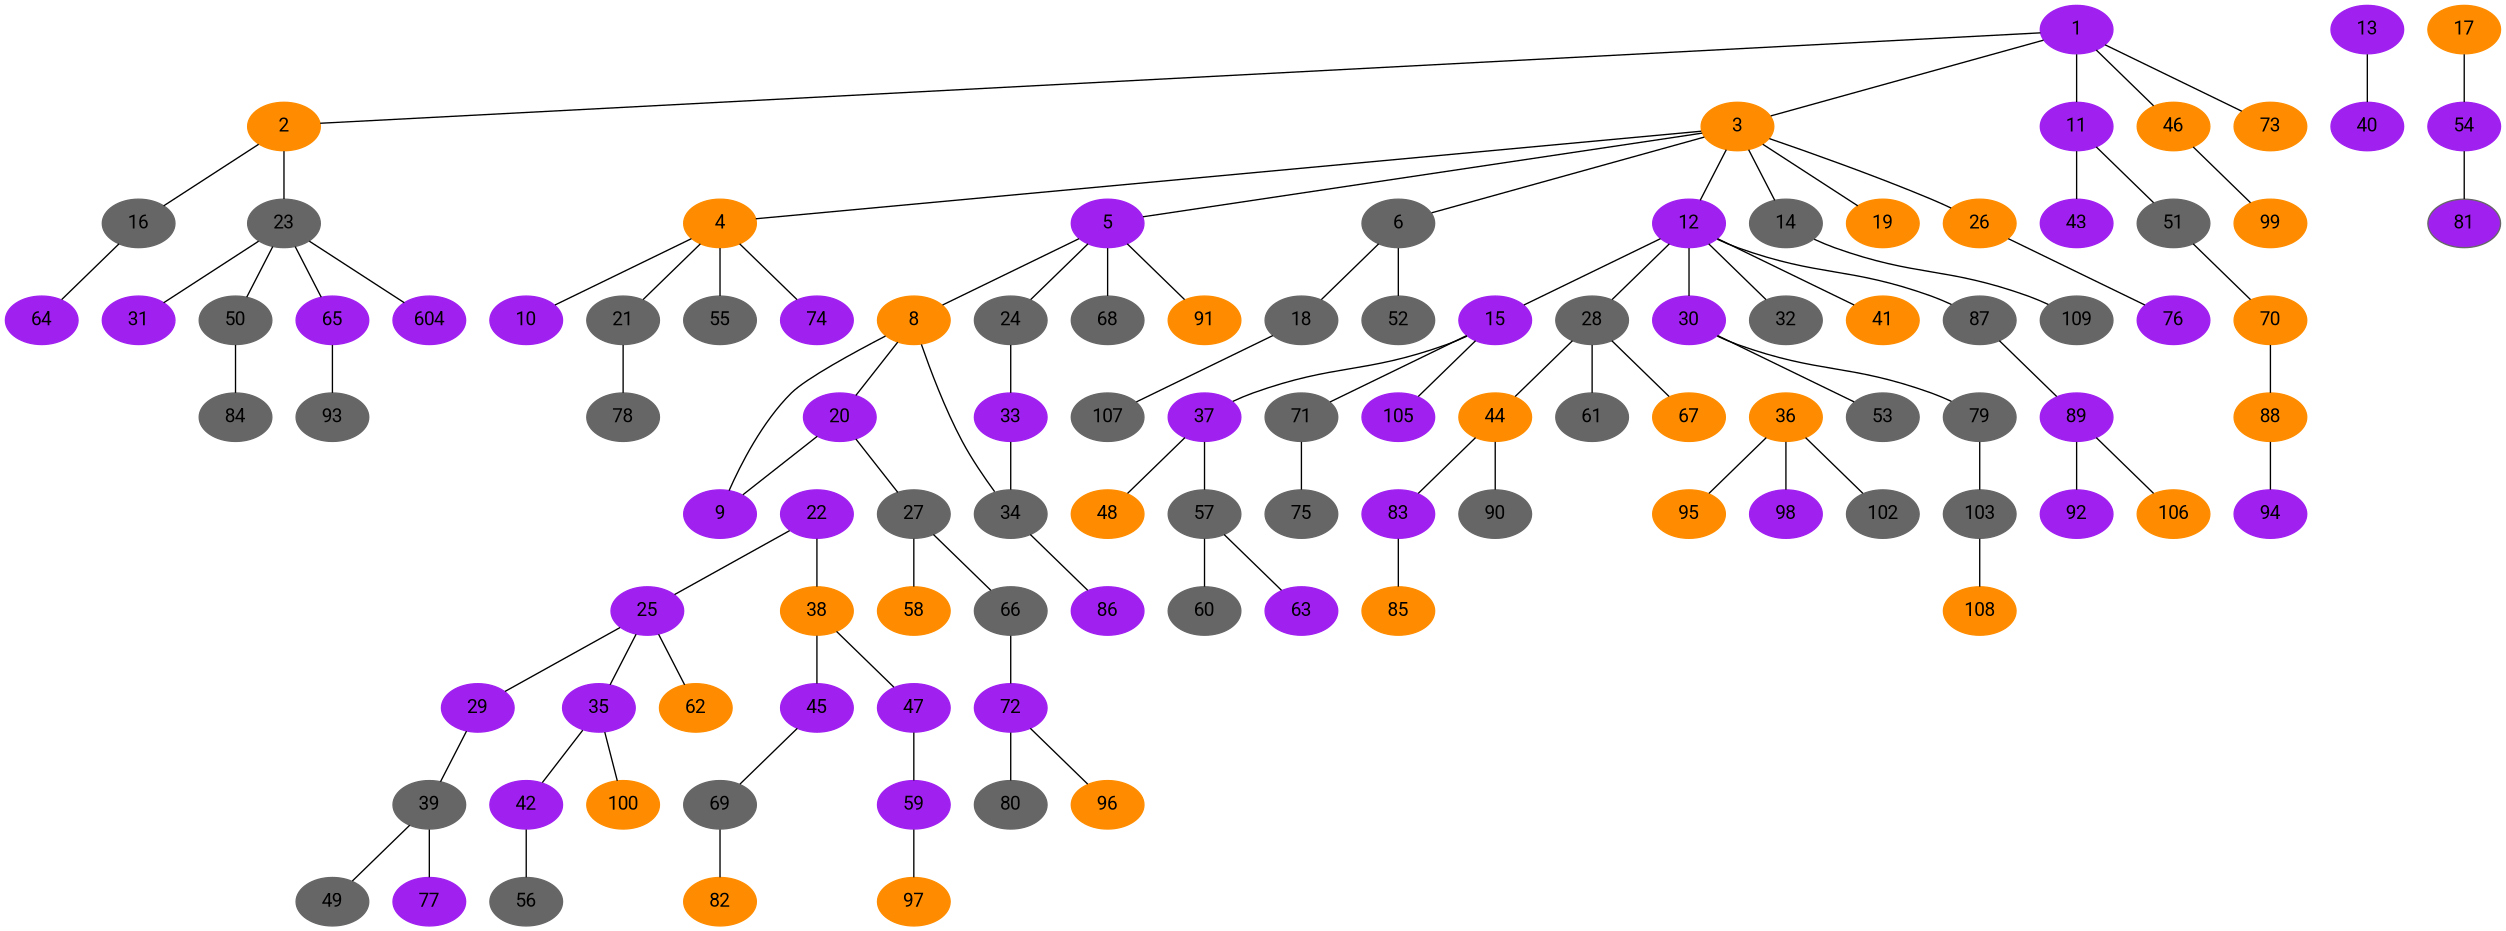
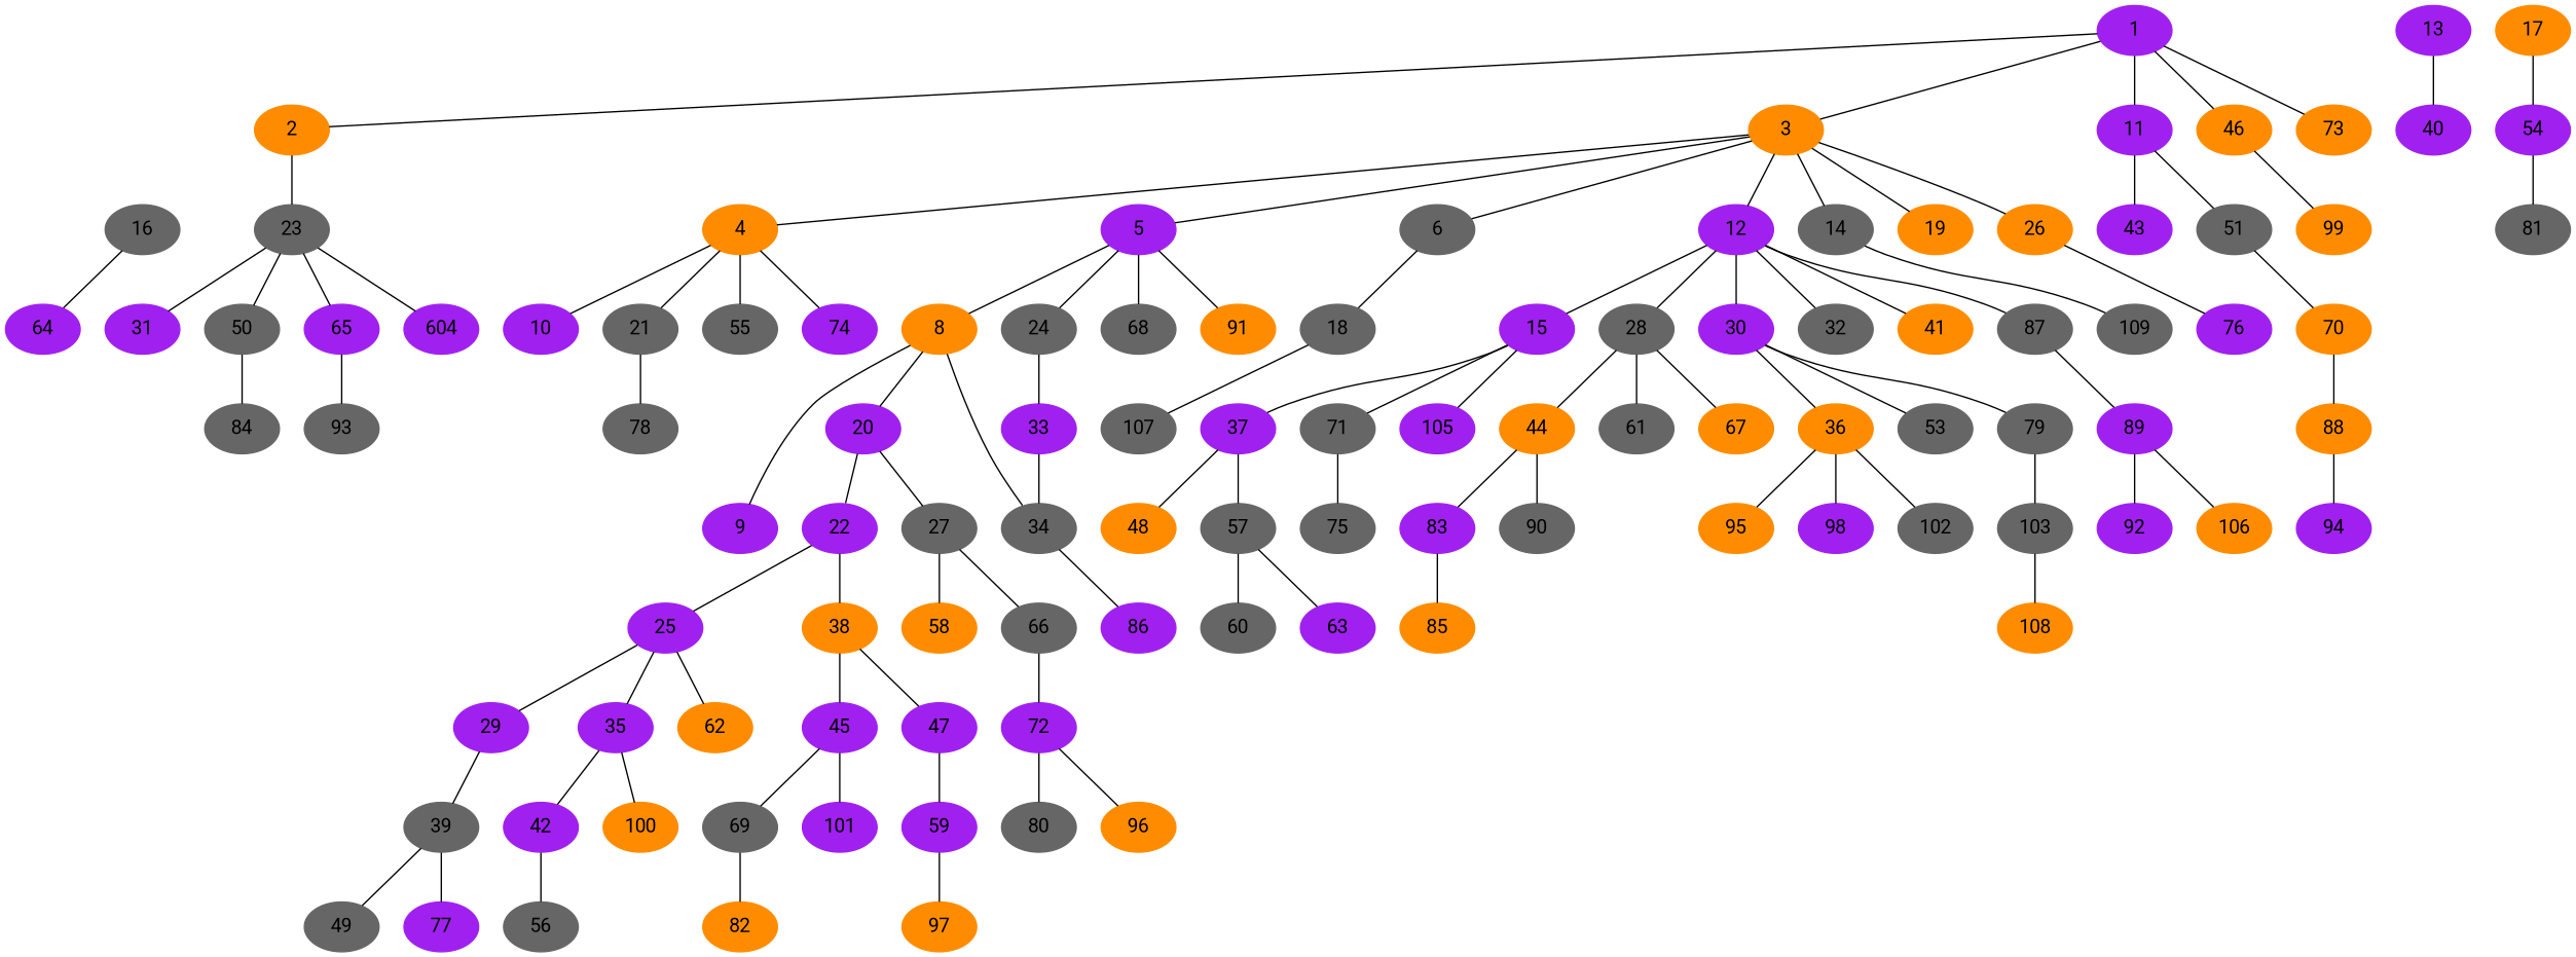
  graph {
    fontname=Roboto
    node [color=purple fontname=Roboto style=filled]
    edge [fontname=Roboto]
    2 [color=darkorange]
    1
    3 [color=darkorange]
    11
    46 [color=darkorange]
    73 [color=darkorange]
    16 [color=gray40]
    23 [color=gray40]
    4 [color=darkorange]
    5
    6 [color=gray40]
    12
    14 [color=gray40]
    19 [color=darkorange]
    26 [color=darkorange]
    43
    51 [color=gray40]
    99 [color=darkorange]
    64
    31
    50 [color=gray40]
    65
    n23 [label=604]
    10
    21 [color=gray40]
    55 [color=gray40]
    74
    8 [color=darkorange]
    24 [color=gray40]
    68 [color=gray40]
    91 [color=darkorange]
    18 [color=gray40]
-   52 [color=gray40]
    15
    28 [color=gray40]
    30
    32 [color=gray40]
    41 [color=darkorange]
    87 [color=gray40]
    109 [color=gray40]
    76
    78 [color=gray40]
    9
    20
    34 [color=gray40]
    33
    107 [color=gray40]
    13
    40
    17 [color=darkorange]
    54
    22
    27 [color=gray40]
    86
    70 [color=darkorange]
    37
    71 [color=gray40]
    105
    44 [color=darkorange]
    61 [color=gray40]
    67 [color=darkorange]
    36 [color=darkorange]
    53 [color=gray40]
    79 [color=gray40]
    89
    48 [color=darkorange]
    57 [color=gray40]
    75 [color=gray40]
-   81 [color=gray40 fillcolor=purple]
+   81 [color=gray40]
    25
    38 [color=darkorange]
    58 [color=darkorange]
    66 [color=gray40]
    29
    35
    62 [color=darkorange]
    45
    47
    84 [color=gray40]
    93 [color=gray40]
    39 [color=gray40]
    42
    100 [color=darkorange]
    72
    83
    90 [color=gray40]
    49 [color=gray40]
    77
    95 [color=darkorange]
    98
    102 [color=gray40]
    103 [color=gray40]
    56 [color=gray40]
    60 [color=gray40]
    63
    69 [color=gray40]
+   101
    59
    85 [color=darkorange]
    82 [color=darkorange]
    97 [color=darkorange]
    88 [color=darkorange]
    80 [color=gray40]
    96 [color=darkorange]
    94
    108 [color=darkorange]
    92
    106 [color=darkorange]
-   2 -- 16
    2 -- 23
    1 -- 2
    1 -- 3
    1 -- 11
    1 -- 46
    1 -- 73
    3 -- 4
    3 -- 5
    3 -- 6
    3 -- 12
    3 -- 14
    3 -- 19
    3 -- 26
    11 -- 43
    11 -- 51
    46 -- 99
    16 -- 64
    23 -- 31
    23 -- 50
    23 -- 65
    23 -- n23
    4 -- 10
    4 -- 21
    4 -- 55
    4 -- 74
    5 -- 8
    5 -- 24
    5 -- 68
    5 -- 91
    6 -- 18
-   6 -- 52
    12 -- 15
    12 -- 28
    12 -- 30
    12 -- 32
    12 -- 41
    12 -- 87
    14 -- 109
    26 -- 76
    51 -- 70
    50 -- 84
    65 -- 93
    21 -- 78
    8 -- 9
    8 -- 20
    8 -- 34
    24 -- 33
    18 -- 107
    15 -- 37
    15 -- 71
    15 -- 105
    28 -- 44
    28 -- 61
    28 -- 67
+   30 -- 36
    30 -- 53
    30 -- 79
    87 -- 89
-   20 -- 9
+   20 -- 22
    20 -- 27
    34 -- 86
    33 -- 34
    13 -- 40
    17 -- 54
    54 -- 81
    22 -- 25
    22 -- 38
    27 -- 58
    27 -- 66
    70 -- 88
    37 -- 48
    37 -- 57
    71 -- 75
    44 -- 83
    44 -- 90
    36 -- 95
    36 -- 98
    36 -- 102
    79 -- 103
    89 -- 92
    89 -- 106
    57 -- 60
    57 -- 63
    25 -- 29
    25 -- 35
    25 -- 62
    38 -- 45
    38 -- 47
    66 -- 72
    29 -- 39
    35 -- 42
    35 -- 100
    45 -- 69
+   45 -- 101
    47 -- 59
    39 -- 49
    39 -- 77
    42 -- 56
    72 -- 80
    72 -- 96
    83 -- 85
    103 -- 108
    69 -- 82
    59 -- 97
    88 -- 94
  }
